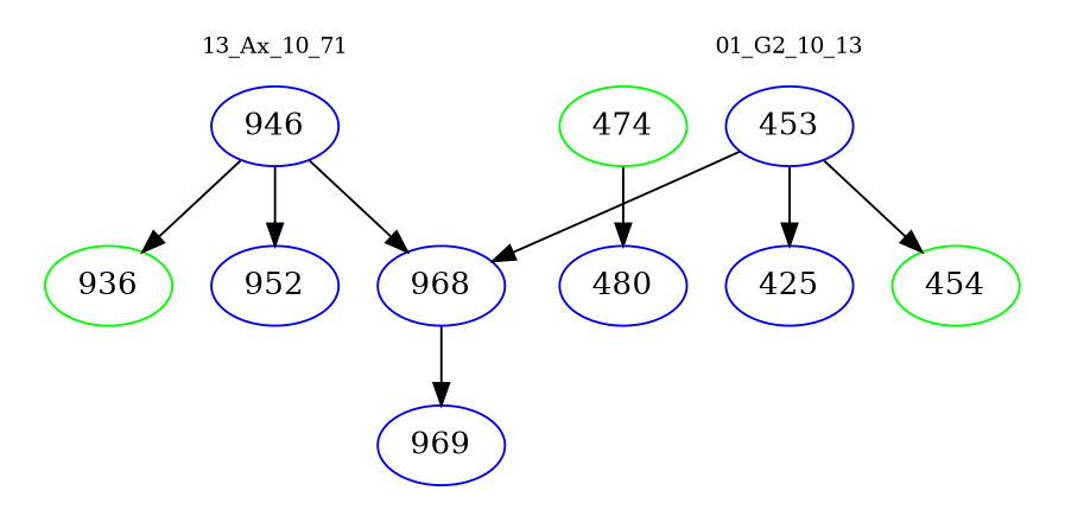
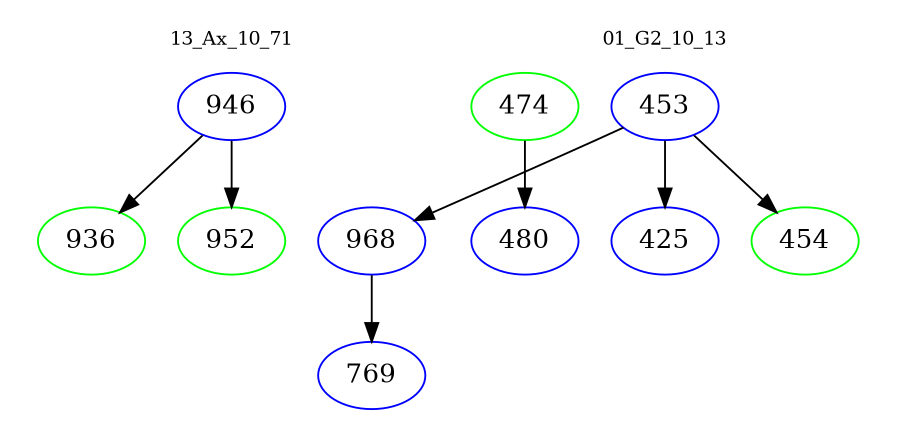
  digraph {
    node [color=blue]
    edge [color=black]
    n1 [label=946]
    n2 [color=green label=936]
-   n3 [label=952]
+   n3 [color=green label=952]
    n4 [label=968]
-   n5 [label=969]
+   n5 [label=769]
    n6 [label=453]
    n7 [label=425]
    n8 [color=green label=454]
    n9 [color=green label=474]
    n10 [label=480]
    subgraph cluster_1 {
      color=white
      fontsize=10
      label="13_Ax_10_71"
      n1
      n2
      n3
      n4
      n5
    }
    subgraph cluster_2 {
      color=white
      fontsize=10
      label="01_G2_10_13"
      n6
      n7
      n8
      n9
      n10
    }
    n1 -> n2
    n1 -> n3
-   n1 -> n4
    n4 -> n5
    n6 -> n4
    n6 -> n7
    n6 -> n8
    n9 -> n10
  }
